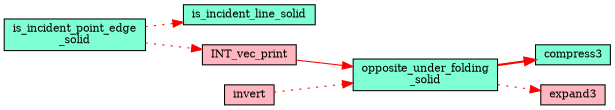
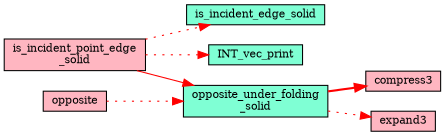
  digraph {
    fontname="DejaVu Serif"
    rankdir=LR
    node [color=black fillcolor=aquamarine fontname="DejaVu Serif" fontsize=10 shape=record style=filled]
    edge [color=red fontname="DejaVu Serif" fontsize=10 labelfontname=Helvetica labelfontsize=10 style=dotted]
-   n1 [fontcolor=black height=0.2 label="is_incident_point_edge\l_solid" width=0.4]
-   n2 [height=0.2 label=is_incident_line_solid width=0.4]
+   n1 [fillcolor=lightpink fontcolor=black height=0.2 label="is_incident_point_edge\l_solid" width=0.4]
+   n2 [height=0.2 label=is_incident_edge_solid width=0.4]
    n3 [height=0.2 label="opposite_under_folding\l_solid" width=0.4]
-   n4 [fillcolor=lightpink height=0.2 label=INT_vec_print width=0.4]
-   n5 [height=0.2 label=compress3 width=0.4]
+   n4 [height=0.2 label=INT_vec_print width=0.4]
+   n5 [fillcolor=lightpink height=0.2 label=compress3 width=0.4]
    n6 [fillcolor=lightpink height=0.2 label=expand3 width=0.4]
-   n7 [fillcolor=lightpink height=0.2 label=invert width=0.4]
+   n7 [fillcolor=lightpink height=0.2 label=opposite width=0.4]
    n1 -> n2
-   n4 -> n3 [style=solid]
+   n1 -> n3 [style=solid]
    n1 -> n4
    n3 -> n5 [style=bold]
    n3 -> n6
    n7 -> n3
  }
